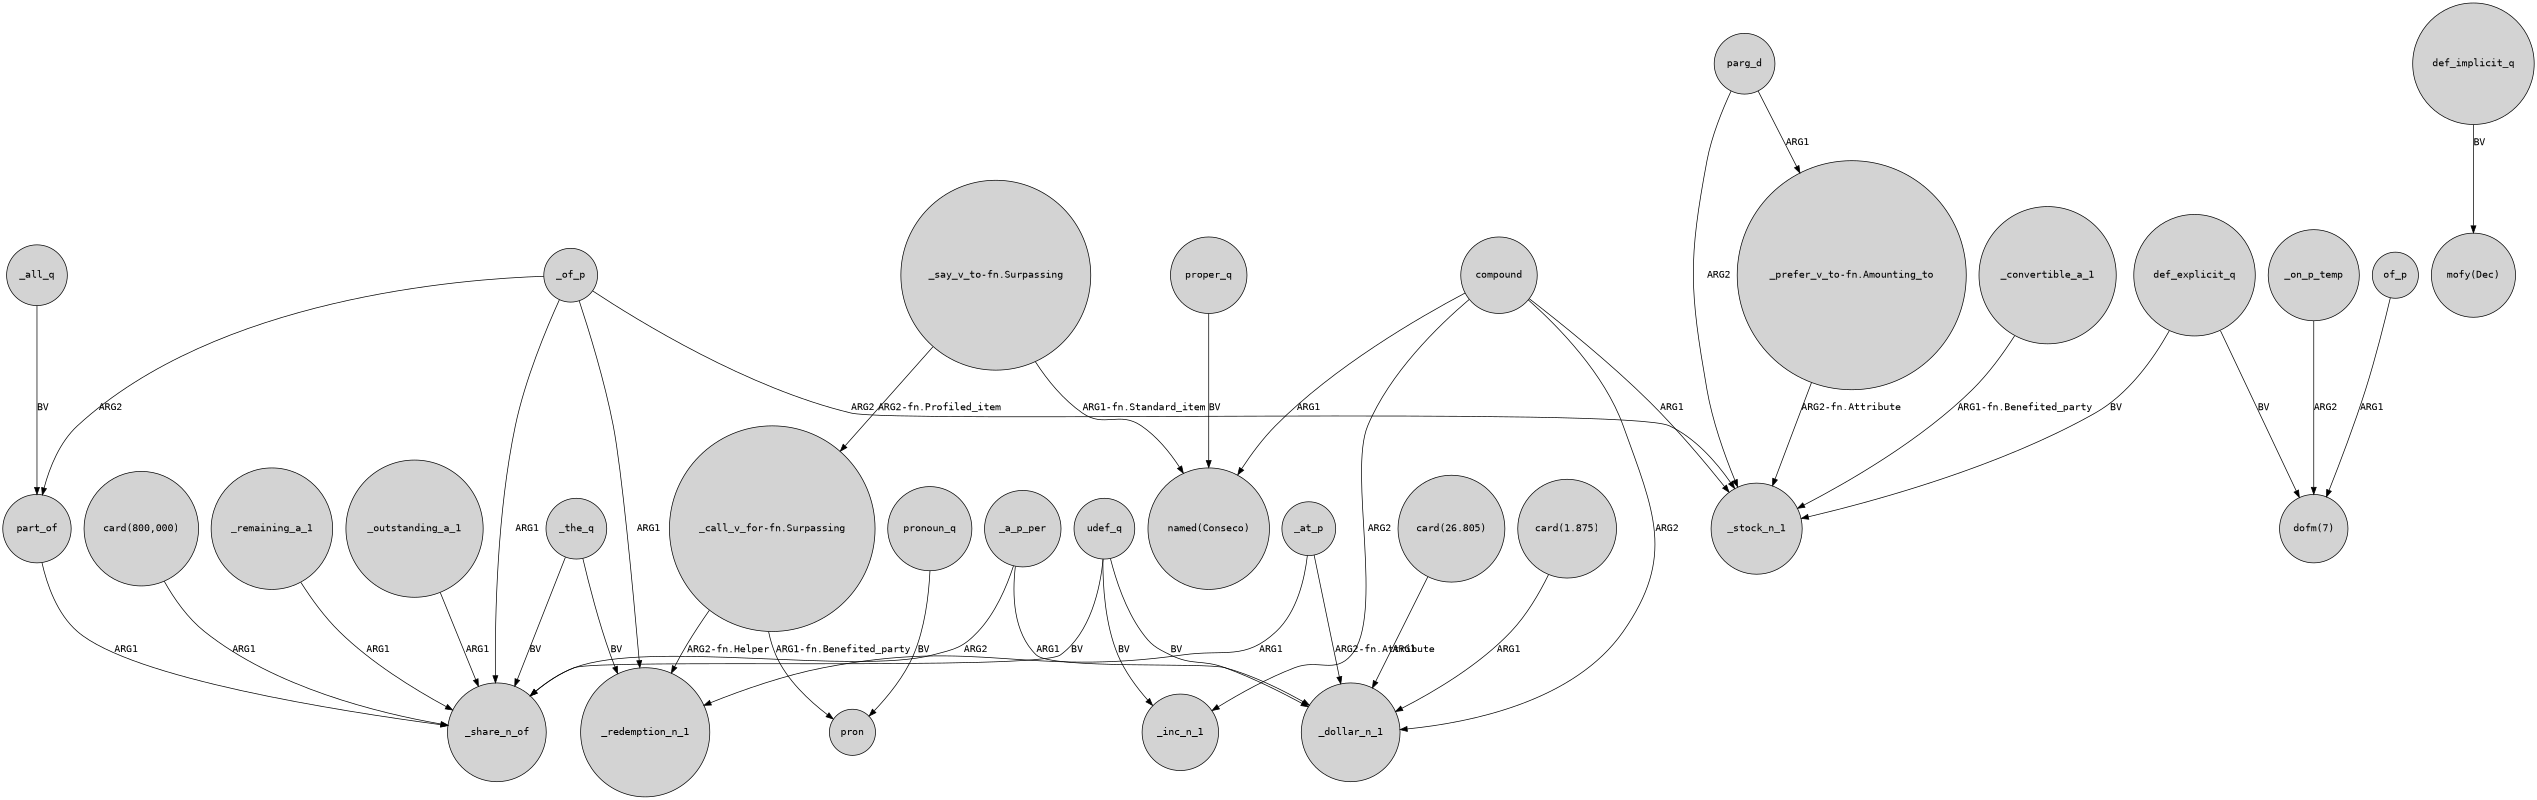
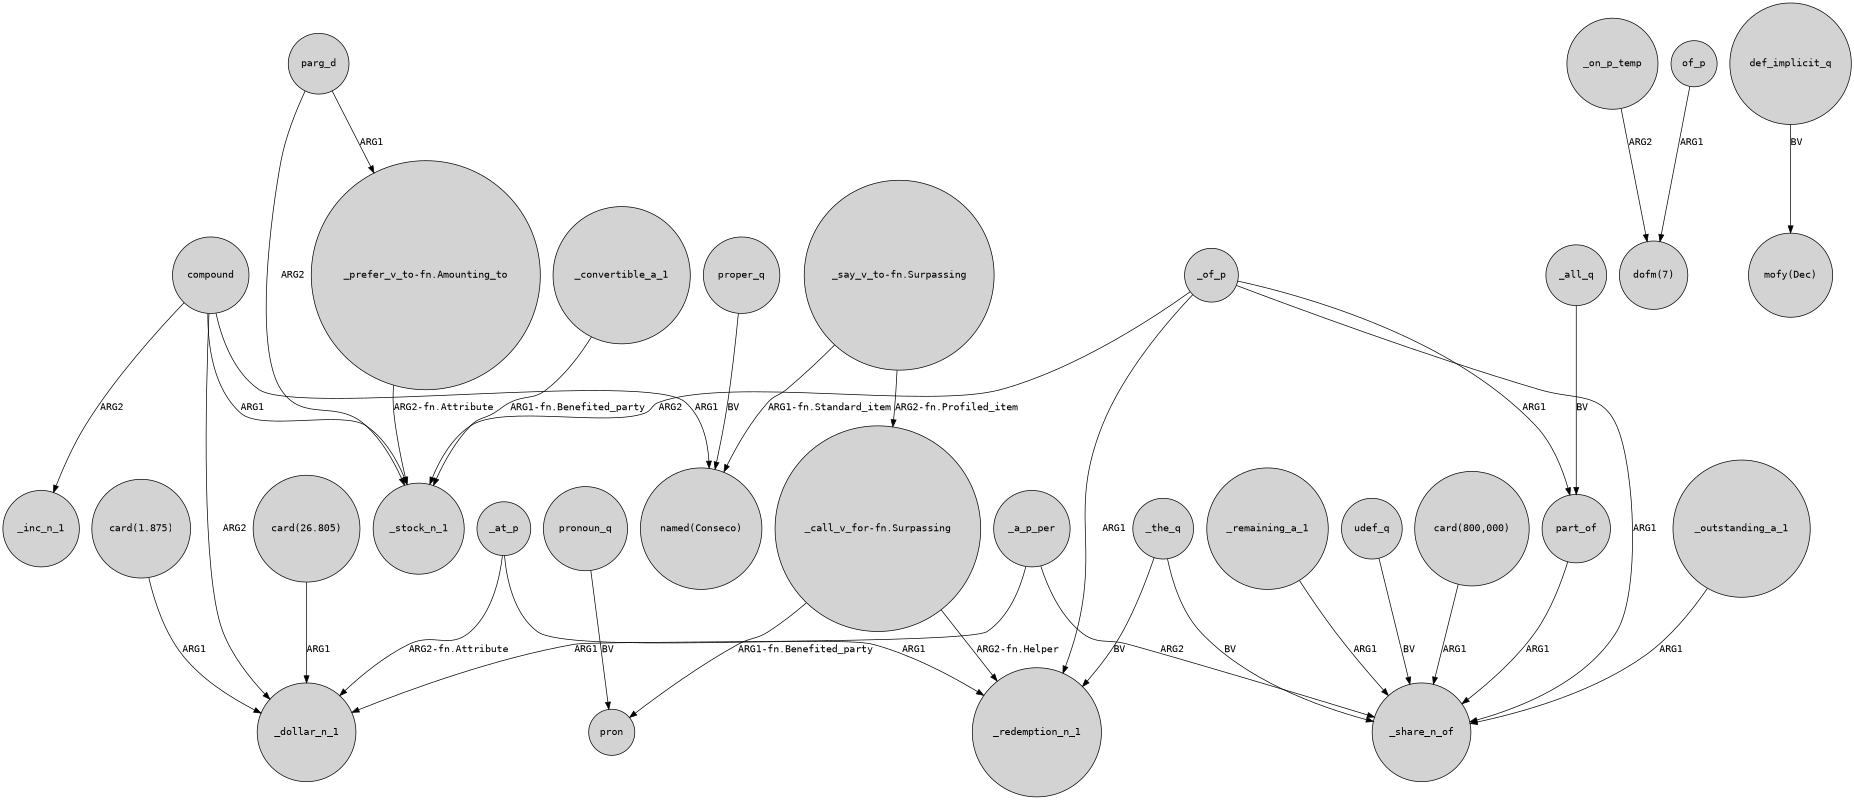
  digraph {
    fontname="DejaVu Sans Mono"
    node [fontname="DejaVu Sans Mono" shape=circle style=filled]
    edge [fontname="DejaVu Sans Mono"]
    udef_q
    _share_n_of
    _dollar_n_1
    _inc_n_1
    _of_p
    _redemption_n_1
    part_of
    _stock_n_1
    "card(800,000)"
    _the_q
    "card(1.875)"
    _on_p_temp
    "dofm(7)"
    _at_p
-   def_explicit_q
    "card(26.805)"
    compound
    "named(Conseco)"
    _all_q
    parg_d
    "_prefer_v_to-fn.Amounting_to"
    proper_q
    _outstanding_a_1
    pronoun_q
    pron
    n26 [label="_call_v_for-fn.Surpassing"]
    of_p
    _a_p_per
    "_say_v_to-fn.Surpassing"
    _convertible_a_1
    _remaining_a_1
    def_implicit_q
    "mofy(Dec)"
    udef_q -> _share_n_of [label=BV]
-   udef_q -> _dollar_n_1 [label=BV]
-   udef_q -> _inc_n_1 [label=BV]
    _of_p -> _share_n_of [label=ARG1]
    _of_p -> _redemption_n_1 [label=ARG1]
-   _of_p -> part_of [label=ARG2]
+   _of_p -> part_of [label=ARG1]
    _of_p -> _stock_n_1 [label=ARG2]
    part_of -> _share_n_of [label=ARG1]
    "card(800,000)" -> _share_n_of [label=ARG1]
    _the_q -> _share_n_of [label=BV]
    _the_q -> _redemption_n_1 [label=BV]
    "card(1.875)" -> _dollar_n_1 [label=ARG1]
    _on_p_temp -> "dofm(7)" [label=ARG2]
    _at_p -> _dollar_n_1 [label="ARG2-fn.Attribute"]
    _at_p -> _redemption_n_1 [label=ARG1]
-   def_explicit_q -> _stock_n_1 [label=BV]
-   def_explicit_q -> "dofm(7)" [label=BV]
    "card(26.805)" -> _dollar_n_1 [label=ARG1]
    compound -> _dollar_n_1 [label=ARG2]
    compound -> _inc_n_1 [label=ARG2]
    compound -> _stock_n_1 [label=ARG1]
    compound -> "named(Conseco)" [label=ARG1]
    _all_q -> part_of [label=BV]
    parg_d -> _stock_n_1 [label=ARG2]
    parg_d -> "_prefer_v_to-fn.Amounting_to" [label=ARG1]
    "_prefer_v_to-fn.Amounting_to" -> _stock_n_1 [label="ARG2-fn.Attribute"]
    proper_q -> "named(Conseco)" [label=BV]
    _outstanding_a_1 -> _share_n_of [label=ARG1]
    pronoun_q -> pron [label=BV]
    n26 -> _redemption_n_1 [label="ARG2-fn.Helper"]
    n26 -> pron [label="ARG1-fn.Benefited_party"]
    of_p -> "dofm(7)" [label=ARG1]
    _a_p_per -> _share_n_of [label=ARG2]
    _a_p_per -> _dollar_n_1 [label=ARG1]
    "_say_v_to-fn.Surpassing" -> "named(Conseco)" [label="ARG1-fn.Standard_item"]
    "_say_v_to-fn.Surpassing" -> n26 [label="ARG2-fn.Profiled_item"]
    _convertible_a_1 -> _stock_n_1 [label="ARG1-fn.Benefited_party"]
    _remaining_a_1 -> _share_n_of [label=ARG1]
    def_implicit_q -> "mofy(Dec)" [label=BV]
  }
